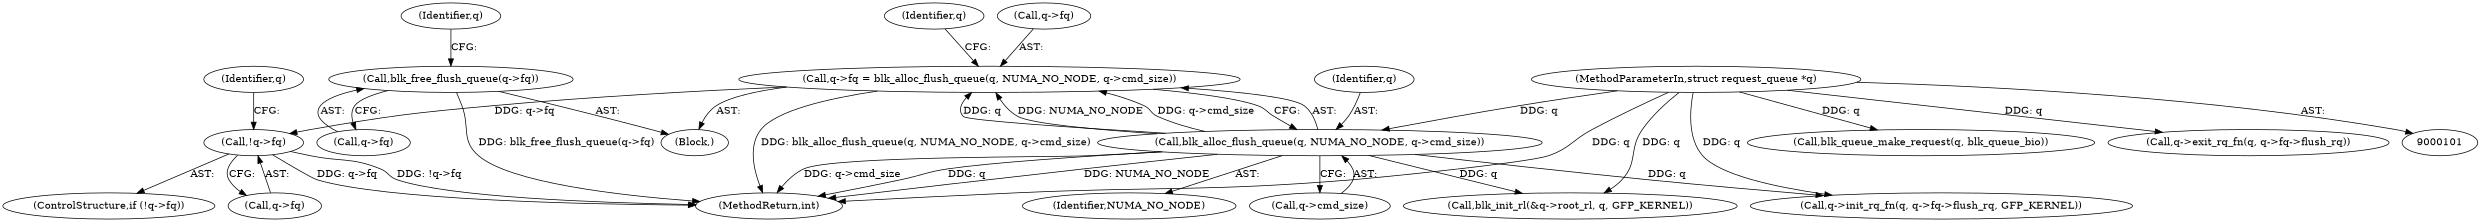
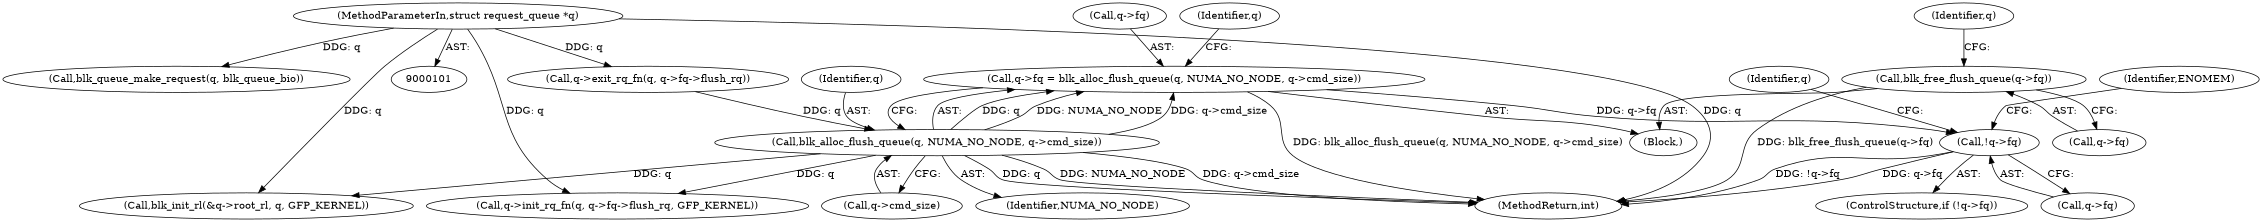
  digraph {
    n1 [label="(Call,blk_free_flush_queue(q->fq))"]
    n2 [label="(Call,q->fq)"]
    n3 [label="(MethodReturn,int)"]
    n4 [label="(Block,)"]
    n5 [label="(Call,!q->fq)"]
    n6 [label="(Call,q->fq)"]
    n7 [label="(ControlStructure,if (!q->fq))"]
    n8 [label="(Call,q->fq = blk_alloc_flush_queue(q, NUMA_NO_NODE, q->cmd_size))"]
    n9 [label="(Call,blk_alloc_flush_queue(q, NUMA_NO_NODE, q->cmd_size))"]
    n10 [label="(Call,blk_init_rl(&q->root_rl, q, GFP_KERNEL))"]
    n11 [label="(Call,q->cmd_size)"]
    n12 [label="(Call,q->init_rq_fn(q, q->fq->flush_rq, GFP_KERNEL))"]
    n13 [label="(Identifier,NUMA_NO_NODE)"]
    n14 [label="(MethodParameterIn,struct request_queue *q)"]
    n15 [label="(Call,blk_queue_make_request(q, blk_queue_bio))"]
    n16 [label="(Call,q->exit_rq_fn(q, q->fq->flush_rq))"]
    n17 [label=9000101]
    n18 [label="(Call,q->fq)"]
    n19 [label="(Identifier,q)"]
    n20 [label="(Identifier,q)"]
    n21 [label="(Identifier,q)"]
+   n22 [label="(Identifier,ENOMEM)"]
    n23 [label="(Identifier,q)"]
    n1 -> n2 [label="CFG: "]
    n1 -> n3 [label="DDG: blk_free_flush_queue(q->fq)"]
    n1 -> n4 [label="AST: "]
    n2 -> n1 [label="AST: "]
    n5 -> n3 [label="DDG: !q->fq"]
    n5 -> n3 [label="DDG: q->fq"]
    n5 -> n6 [label="CFG: "]
    n5 -> n7 [label="AST: "]
    n6 -> n5 [label="AST: "]
    n8 -> n3 [label="DDG: blk_alloc_flush_queue(q, NUMA_NO_NODE, q->cmd_size)"]
    n8 -> n4 [label="AST: "]
    n8 -> n5 [label="DDG: q->fq"]
    n8 -> n9 [label="CFG: "]
    n9 -> n3 [label="DDG: NUMA_NO_NODE"]
    n9 -> n3 [label="DDG: q->cmd_size"]
    n9 -> n3 [label="DDG: q"]
    n9 -> n8 [label="AST: "]
    n9 -> n8 [label="DDG: q"]
    n9 -> n8 [label="DDG: NUMA_NO_NODE"]
    n9 -> n8 [label="DDG: q->cmd_size"]
    n9 -> n10 [label="DDG: q"]
    n9 -> n11 [label="CFG: "]
    n9 -> n12 [label="DDG: q"]
    n9 -> n13 [label="AST: "]
    n11 -> n9 [label="AST: "]
    n14 -> n3 [label="DDG: q"]
-   n14 -> n9 [label="DDG: q"]
+   n16 -> n9 [label="DDG: q"]
    n14 -> n10 [label="DDG: q"]
    n14 -> n12 [label="DDG: q"]
    n14 -> n15 [label="DDG: q"]
    n14 -> n16 [label="DDG: q"]
    n14 -> n17 [label="AST: "]
    n18 -> n8 [label="AST: "]
    n19 -> n8 [label="CFG: "]
    n20 -> n1 [label="CFG: "]
    n21 -> n5 [label="CFG: "]
+   n22 -> n5 [label="CFG: "]
    n23 -> n9 [label="AST: "]
  }
